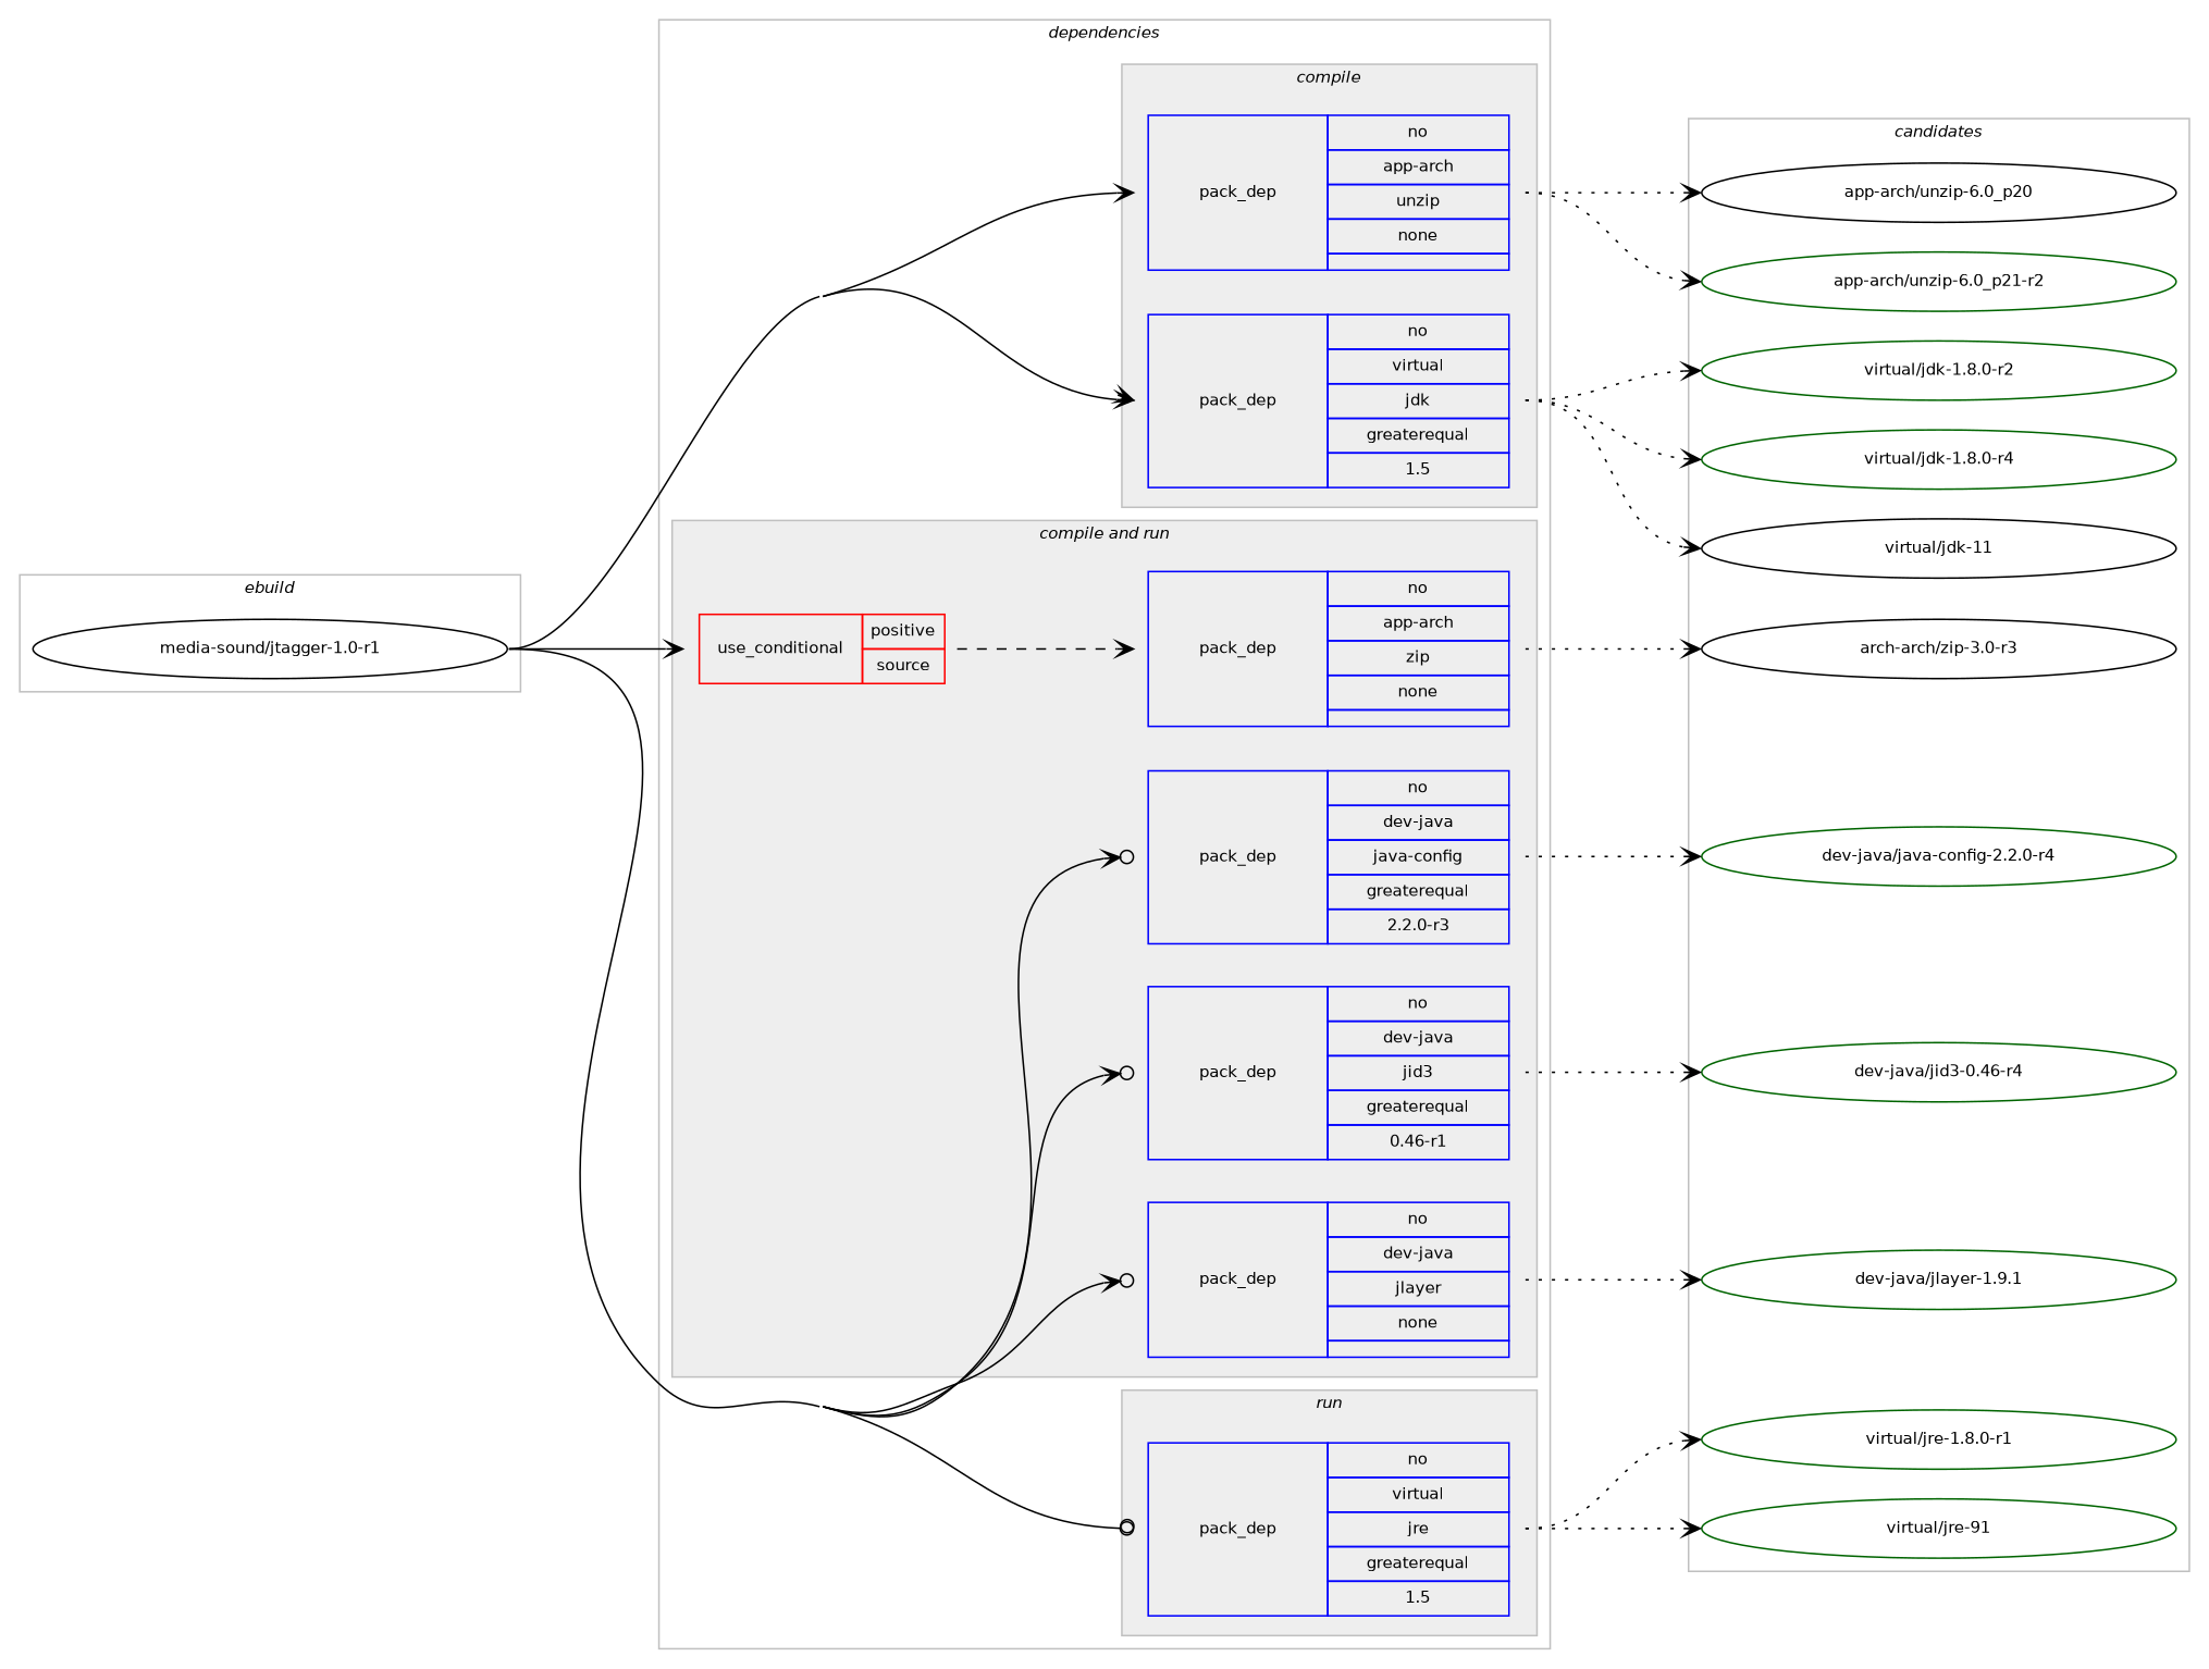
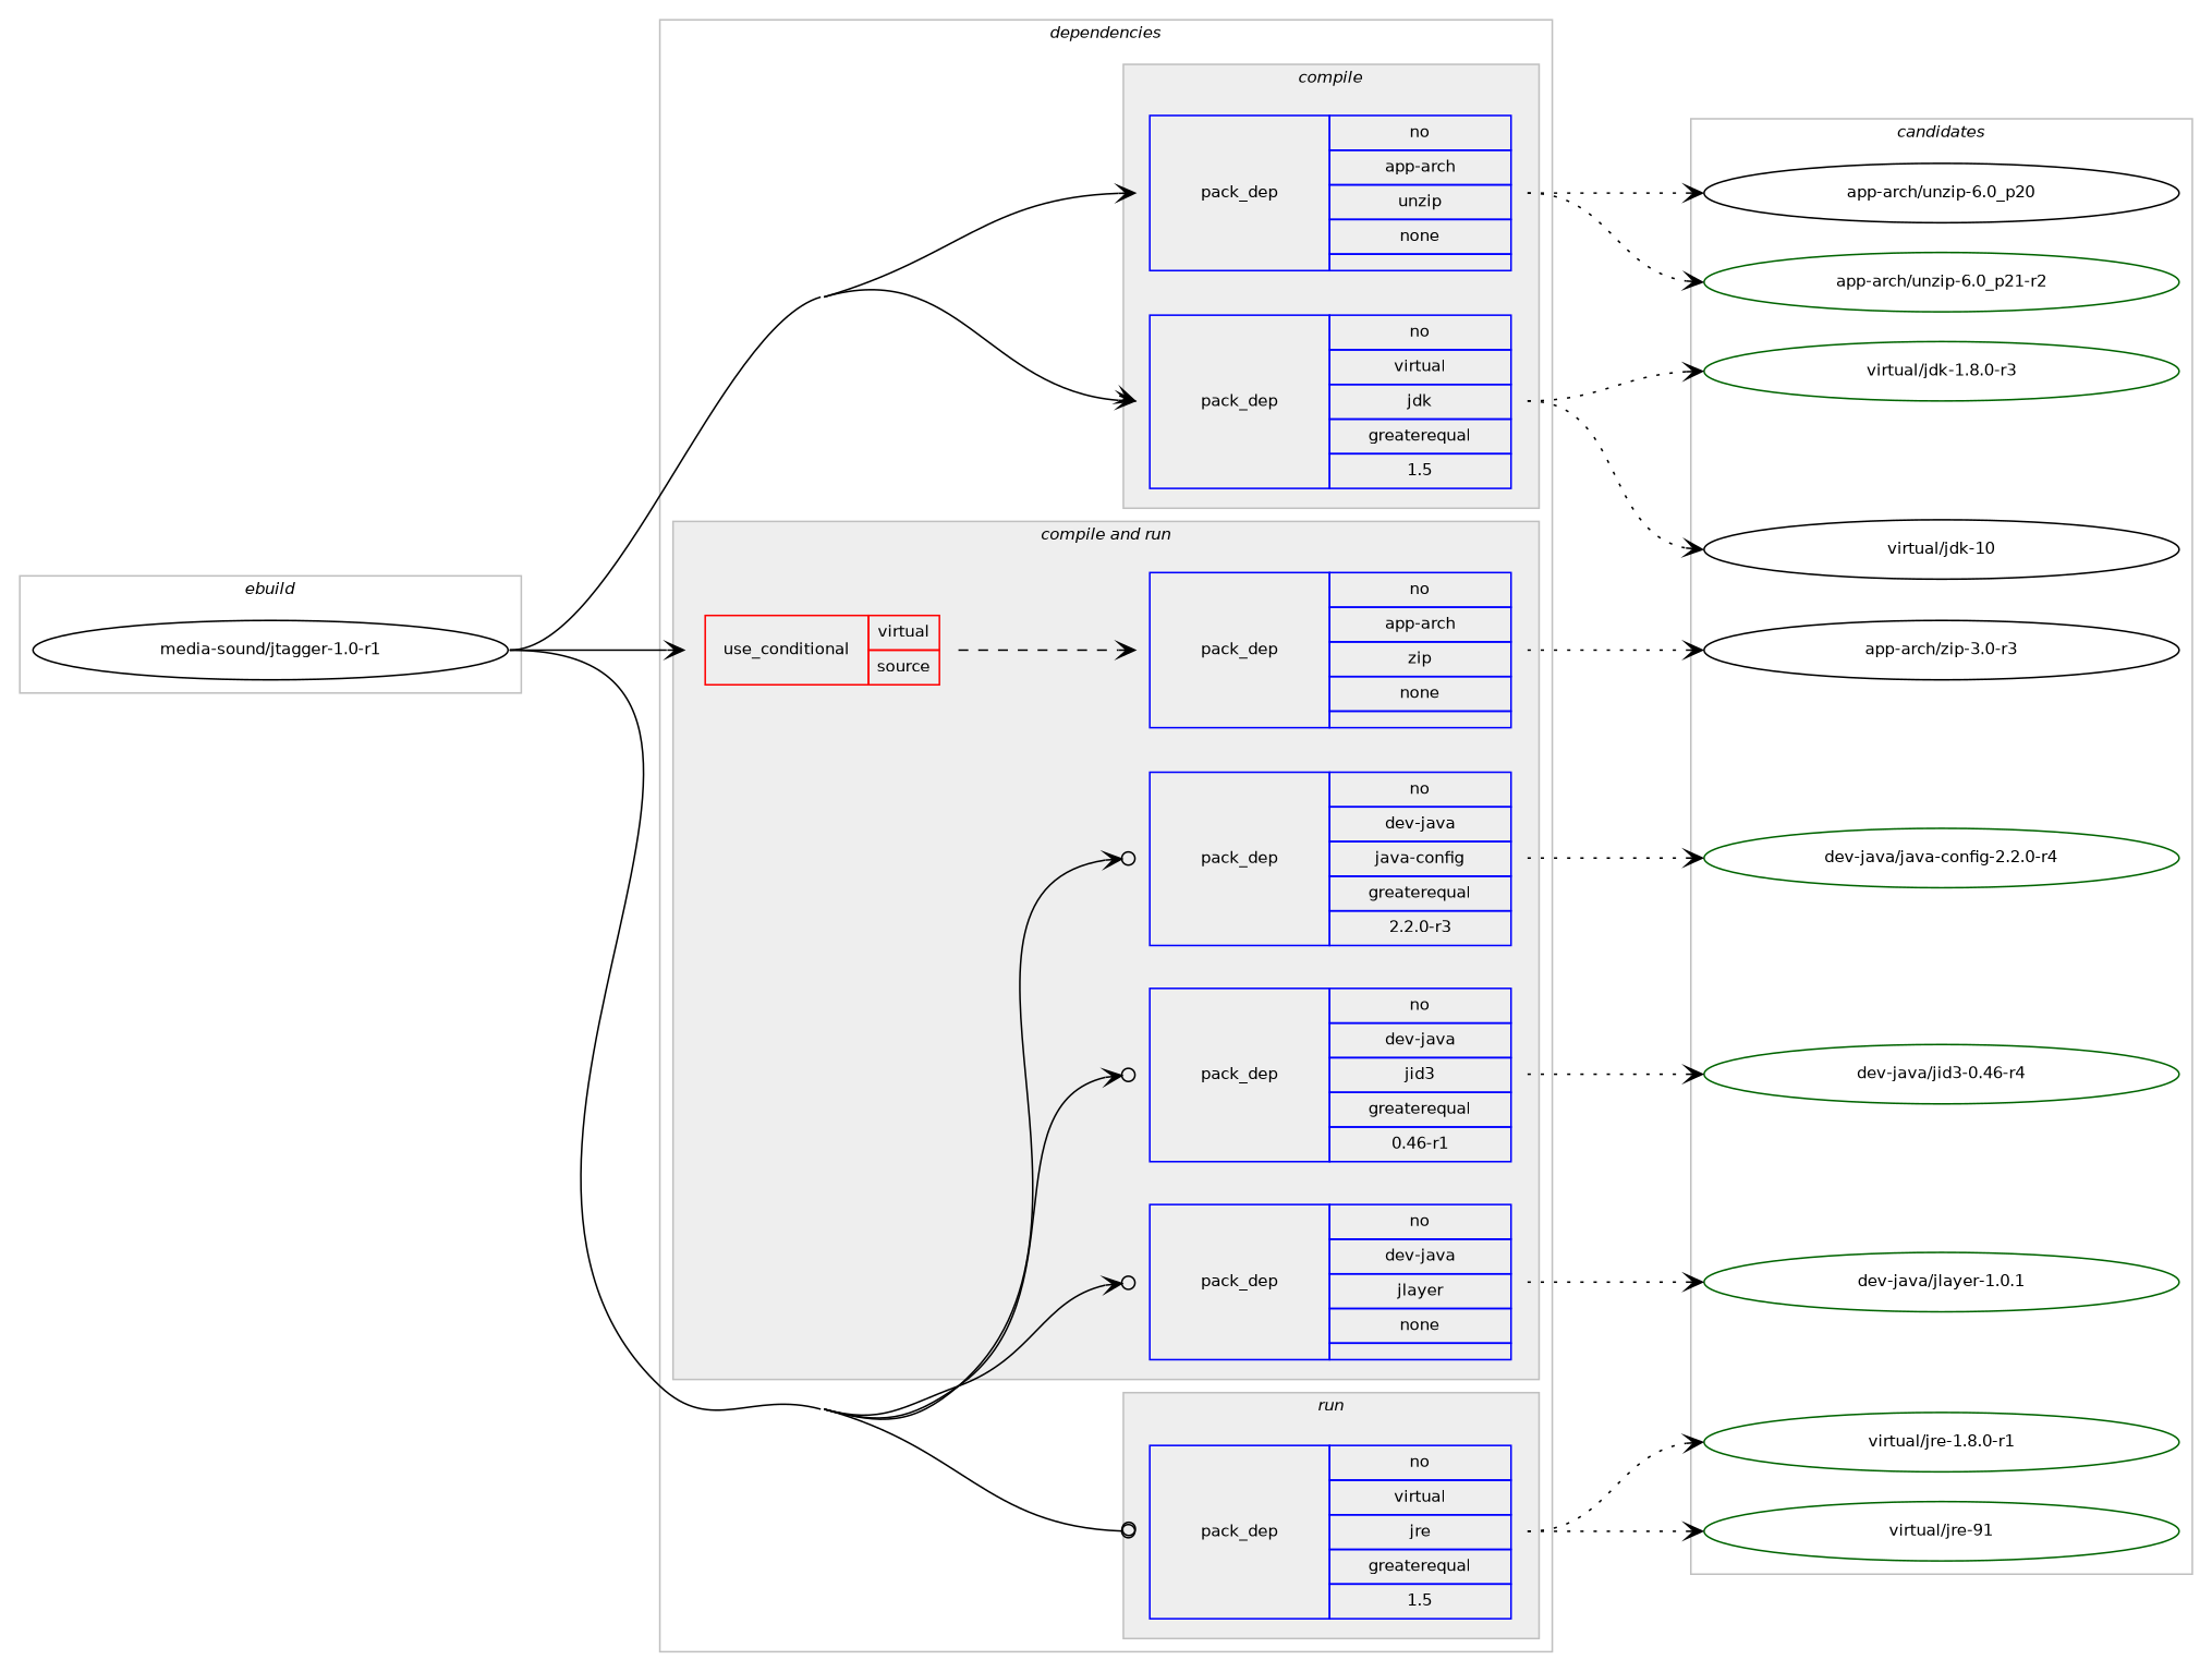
  digraph {
    compound=true
    concentrate=true
    fontname=Helvetica
    fontsize=10
    newrank=true
    rankdir=LR
    ranksep=1.5
    node [color=darkgreen fontname=Helvetica fontsize=10]
    edge [arrowhead=vee headport=w style=dotted tailport=e weight=100]
    n1 [color=black label="media-sound/jtagger-1.0-r1" width=4]
    n2 [color=blue label=<<TABLE BORDER="0" CELLBORDER="1" CELLSPACING="0" CELLPADDING="4" WIDTH="220"><TR><TD ROWSPAN="6" CELLPADDING="30">pack_dep</TD></TR><TR><TD WIDTH="110">no</TD></TR><TR><TD>app-arch</TD></TR><TR><TD>unzip</TD></TR><TR><TD>none</TD></TR><TR><TD></TD></TR></TABLE>> shape=none]
    n3 [color=blue label=<<TABLE BORDER="0" CELLBORDER="1" CELLSPACING="0" CELLPADDING="4" WIDTH="220"><TR><TD ROWSPAN="6" CELLPADDING="30">pack_dep</TD></TR><TR><TD WIDTH="110">no</TD></TR><TR><TD>virtual</TD></TR><TR><TD>jdk</TD></TR><TR><TD>greaterequal</TD></TR><TR><TD>1.5</TD></TR></TABLE>> shape=none]
    n4 [color=blue label=<<TABLE BORDER="0" CELLBORDER="1" CELLSPACING="0" CELLPADDING="4" WIDTH="220"><TR><TD ROWSPAN="6" CELLPADDING="30">pack_dep</TD></TR><TR><TD WIDTH="110">no</TD></TR><TR><TD>app-arch</TD></TR><TR><TD>zip</TD></TR><TR><TD>none</TD></TR><TR><TD></TD></TR></TABLE>> shape=none]
-   n5 [color=red label=<<TABLE BORDER="0" CELLBORDER="1" CELLSPACING="0" CELLPADDING="4"><TR><TD ROWSPAN="3" CELLPADDING="10">use_conditional</TD></TR><TR><TD>positive</TD></TR><TR><TD>source</TD></TR></TABLE>> shape=none]
+   n5 [color=red label=<<TABLE BORDER="0" CELLBORDER="1" CELLSPACING="0" CELLPADDING="4"><TR><TD ROWSPAN="3" CELLPADDING="10">use_conditional</TD></TR><TR><TD>virtual</TD></TR><TR><TD>source</TD></TR></TABLE>> shape=none]
    n6 [color=blue label=<<TABLE BORDER="0" CELLBORDER="1" CELLSPACING="0" CELLPADDING="4" WIDTH="220"><TR><TD ROWSPAN="6" CELLPADDING="30">pack_dep</TD></TR><TR><TD WIDTH="110">no</TD></TR><TR><TD>dev-java</TD></TR><TR><TD>java-config</TD></TR><TR><TD>greaterequal</TD></TR><TR><TD>2.2.0-r3</TD></TR></TABLE>> shape=none]
    n7 [color=blue label=<<TABLE BORDER="0" CELLBORDER="1" CELLSPACING="0" CELLPADDING="4" WIDTH="220"><TR><TD ROWSPAN="6" CELLPADDING="30">pack_dep</TD></TR><TR><TD WIDTH="110">no</TD></TR><TR><TD>dev-java</TD></TR><TR><TD>jid3</TD></TR><TR><TD>greaterequal</TD></TR><TR><TD>0.46-r1</TD></TR></TABLE>> shape=none]
    n8 [color=blue label=<<TABLE BORDER="0" CELLBORDER="1" CELLSPACING="0" CELLPADDING="4" WIDTH="220"><TR><TD ROWSPAN="6" CELLPADDING="30">pack_dep</TD></TR><TR><TD WIDTH="110">no</TD></TR><TR><TD>dev-java</TD></TR><TR><TD>jlayer</TD></TR><TR><TD>none</TD></TR><TR><TD></TD></TR></TABLE>> shape=none]
    n9 [color=blue label=<<TABLE BORDER="0" CELLBORDER="1" CELLSPACING="0" CELLPADDING="4" WIDTH="220"><TR><TD ROWSPAN="6" CELLPADDING="30">pack_dep</TD></TR><TR><TD WIDTH="110">no</TD></TR><TR><TD>virtual</TD></TR><TR><TD>jre</TD></TR><TR><TD>greaterequal</TD></TR><TR><TD>1.5</TD></TR></TABLE>> shape=none]
    n10 [color=black label="app-arch/unzip-6.0_p20" width=4]
    n11 [label="app-arch/unzip-6.0_p21-r2" width=4]
-   n12 [label="virtual/jdk-1.8.0-r2" width=4]
-   n13 [label="virtual/jdk-1.8.0-r4" width=4]
-   n14 [color=black label="virtual/jdk-11" width=4]
-   n15 [color=black label="arch-arch/zip-3.0-r3" width=4]
+   n12 [label="virtual/jdk-1.8.0-r3" width=4]
+   n14 [color=black label="virtual/jdk-10" width=4]
+   n15 [color=black label="app-arch/zip-3.0-r3" width=4]
    n16 [label="dev-java/java-config-2.2.0-r4" width=4]
    n17 [label="dev-java/jid3-0.46-r4" width=4]
-   n18 [label="dev-java/jlayer-1.9.1" width=4]
+   n18 [label="dev-java/jlayer-1.0.1" width=4]
    n19 [label="virtual/jre-1.8.0-r1" width=4]
    n20 [label="virtual/jre-91" width=4]
    subgraph cluster_1 {
      color=gray
      label=<<i>ebuild</i>>
      rank=same
      n1
    }
    subgraph cluster_2 {
      color=gray
      label=<<i>dependencies</i>>
      subgraph cluster_3 {
        color=gray
        fillcolor="#eeeeee"
        label=<<i>compile</i>>
        style=filled
        subgraph sub_4 {
          color=gray
          fillcolor="#eeeeee"
          label=<<i>compile</i>>
          style=filled
          n2
        }
        subgraph sub_5 {
          color=gray
          fillcolor="#eeeeee"
          label=<<i>compile</i>>
          style=filled
          n3
        }
      }
      subgraph cluster_6 {
        color=gray
        fillcolor="#eeeeee"
        label=<<i>compile and run</i>>
        style=filled
        subgraph sub_7 {
          color=gray
          fillcolor="#eeeeee"
          label=<<i>compile and run</i>>
          style=filled
          n5
          subgraph sub_8 {
            color=gray
            fillcolor="#eeeeee"
            label=<<i>compile and run</i>>
            style=filled
            n4
          }
        }
        subgraph sub_9 {
          color=gray
          fillcolor="#eeeeee"
          label=<<i>compile and run</i>>
          style=filled
          n6
        }
        subgraph sub_10 {
          color=gray
          fillcolor="#eeeeee"
          label=<<i>compile and run</i>>
          style=filled
          n7
        }
        subgraph sub_11 {
          color=gray
          fillcolor="#eeeeee"
          label=<<i>compile and run</i>>
          style=filled
          n8
        }
      }
      subgraph cluster_12 {
        color=gray
        fillcolor="#eeeeee"
        label=<<i>run</i>>
        style=filled
        subgraph sub_13 {
          color=gray
          fillcolor="#eeeeee"
          label=<<i>run</i>>
          style=filled
          n9
        }
      }
    }
    subgraph cluster_14 {
      color=gray
      label=<<i>candidates</i>>
      rank=same
      subgraph sub_15 {
        color=black
        label=<<i>candidates</i>>
        nodesep=1
        rank=same
        n10
        n11
      }
      subgraph sub_16 {
        color=black
        label=<<i>candidates</i>>
        nodesep=1
        rank=same
        n12
-       n13
        n14
      }
      subgraph sub_17 {
        color=black
        label=<<i>candidates</i>>
        nodesep=1
        rank=same
        n15
      }
      subgraph sub_18 {
        color=black
        label=<<i>candidates</i>>
        nodesep=1
        rank=same
        n16
      }
      subgraph sub_19 {
        color=black
        label=<<i>candidates</i>>
        nodesep=1
        rank=same
        n17
      }
      subgraph sub_20 {
        color=black
        label=<<i>candidates</i>>
        nodesep=1
        rank=same
        n18
      }
      subgraph sub_21 {
        color=black
        label=<<i>candidates</i>>
        nodesep=1
        rank=same
        n19
        n20
      }
    }
    n1 -> n2 [style=solid weight=20]
    n1 -> n3 [style=solid weight=20]
    n1 -> n5 [style=solid weight=20]
    n1 -> n6 [arrowhead=odotvee style=solid weight=20]
    n1 -> n7 [arrowhead=odotvee style=solid weight=20]
    n1 -> n8 [arrowhead=odotvee style=solid weight=20]
    n1 -> n9 [arrowhead=odot style=solid weight=20]
    n2 -> n10
    n2 -> n11
    n3 -> n12
-   n3 -> n13
    n3 -> n14
    n4 -> n15
    n5 -> n4 [style=dashed weight=20]
    n6 -> n16
    n7 -> n17
    n8 -> n18
    n9 -> n19
    n9 -> n20
  }
